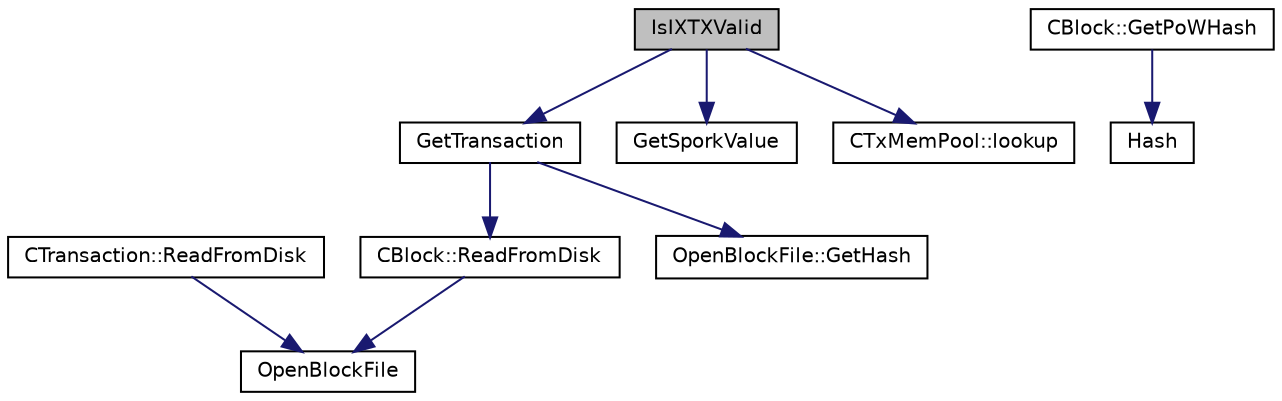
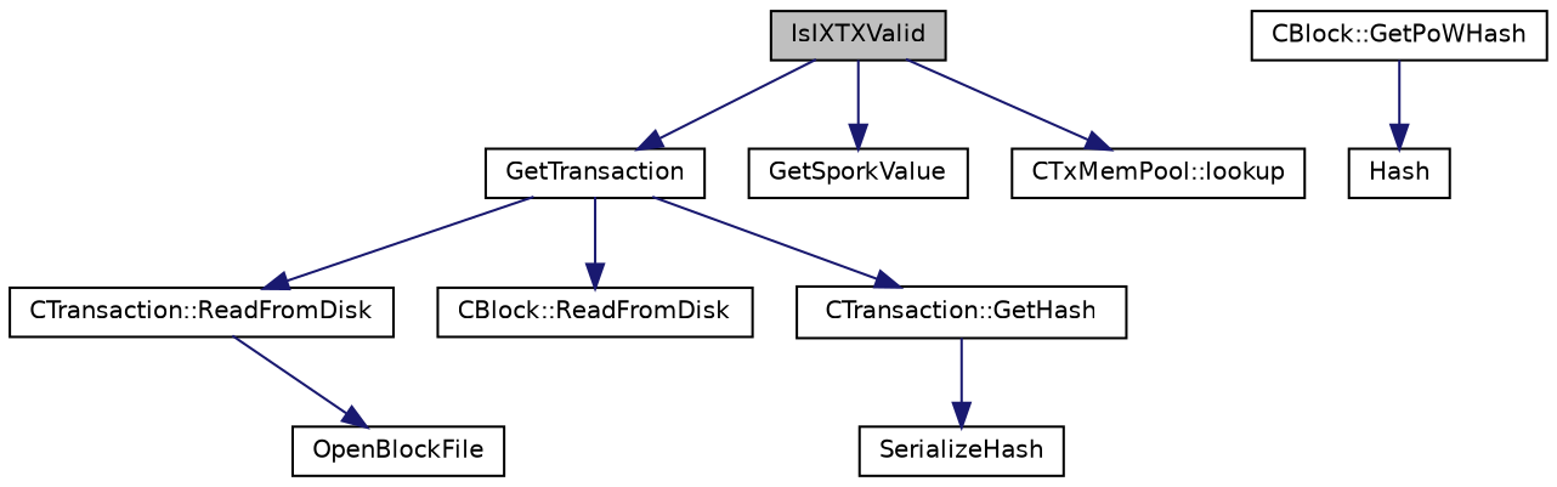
  digraph {
    rankdir=TB
    node [color=black fillcolor=white fontname=Helvetica fontsize=10 shape=record style=filled]
    edge [color=midnightblue fontname=Helvetica fontsize=10 labelfontname=Helvetica labelfontsize=10 style=solid]
    n1 [fillcolor=grey75 fontcolor=black height=0.2 label=IsIXTXValid width=0.4]
    n2 [height=0.2 label=GetTransaction width=0.4]
    n3 [height=0.2 label=GetSporkValue width=0.4]
    n4 [height=0.2 label="CTxMemPool::lookup" width=0.4]
    n5 [height=0.2 label="CTransaction::ReadFromDisk" width=0.4]
    n6 [height=0.2 label="CBlock::ReadFromDisk" width=0.4]
-   n7 [height=0.2 label="OpenBlockFile::GetHash" width=0.4]
+   n7 [height=0.2 label="CTransaction::GetHash" width=0.4]
    n8 [height=0.2 label=OpenBlockFile width=0.4]
+   n9 [height=0.2 label=SerializeHash width=0.4]
    n10 [height=0.2 label="CBlock::GetPoWHash" width=0.4]
    n11 [height=0.2 label=Hash width=0.4]
    n1 -> n2
    n1 -> n3
    n1 -> n4
+   n2 -> n5
    n2 -> n6
    n2 -> n7
    n5 -> n8
-   n6 -> n8
+   n7 -> n9
    n10 -> n11
  }
